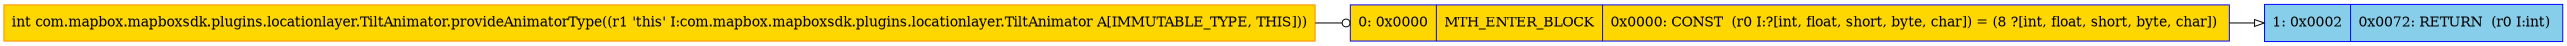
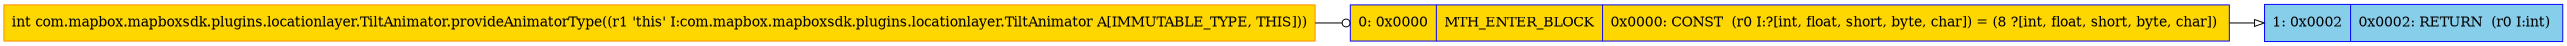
  digraph {
    rankdir=LR
    node [shape=record style=filled fillcolor=gold color=blue]
    n1 [label="{0\:\ 0x0000|MTH_ENTER_BLOCK\l|0x0000: CONST  (r0 I:?[int, float, short, byte, char]) = (8 ?[int, float, short, byte, char]) \l}"]
-   n2 [label="{1\:\ 0x0002|0x0072: RETURN  (r0 I:int) \l}" fillcolor=skyblue]
+   n2 [label="{1\:\ 0x0002|0x0002: RETURN  (r0 I:int) \l}" fillcolor=skyblue]
    n3 [label="{int com.mapbox.mapboxsdk.plugins.locationlayer.TiltAnimator.provideAnimatorType((r1 'this' I:com.mapbox.mapboxsdk.plugins.locationlayer.TiltAnimator A[IMMUTABLE_TYPE, THIS])) }" color=darkorange]
    n1 -> n2 [arrowhead=onormal]
    n3 -> n1 [arrowhead=odot]
  }
